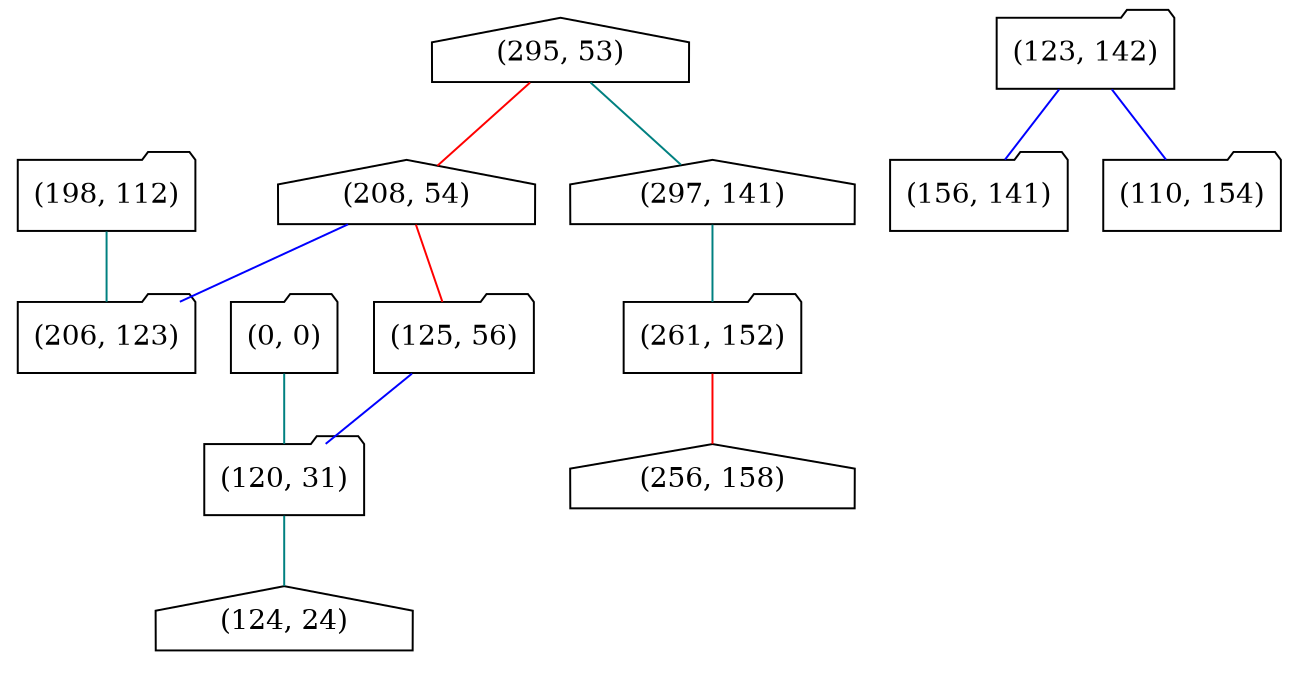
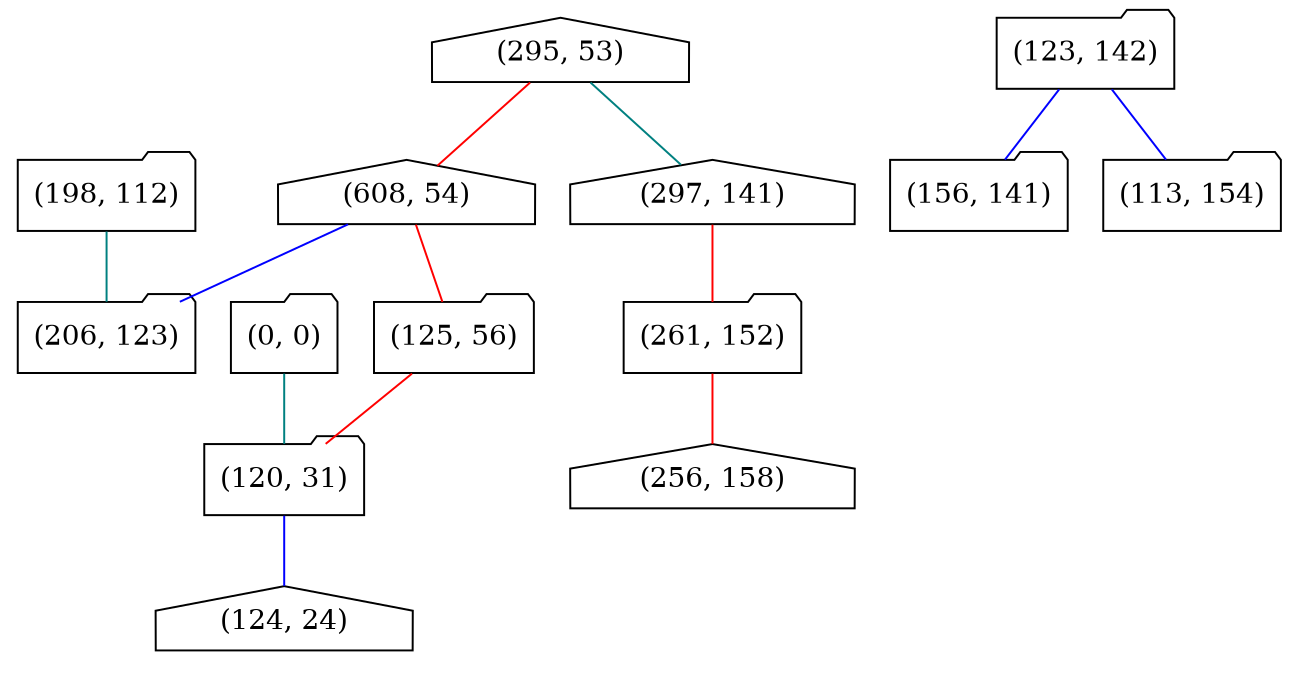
  graph {
    node [shape=folder]
    edge [color=red weight=1]
    n1 [label="(198, 112)"]
    "(206, 123)"
    "(295, 53)" [shape=house]
-   "(208, 54)" [shape=house]
+   "(208, 54)" [shape=house label="(608, 54)"]
    "(297, 141)" [shape=house]
    "(125, 56)"
    "(261, 152)"
    "(123, 142)"
    "(156, 141)"
-   "(113, 154)" [label="(110, 154)"]
+   "(113, 154)"
    "(120, 31)"
    "(256, 158)" [shape=house]
    "(0, 0)"
    "(124, 24)" [shape=house]
    n1 -- "(206, 123)" [color=teal]
    "(295, 53)" -- "(208, 54)"
    "(295, 53)" -- "(297, 141)" [color=teal]
    "(208, 54)" -- "(206, 123)" [color=blue]
    "(208, 54)" -- "(125, 56)"
-   "(297, 141)" -- "(261, 152)" [color=teal]
-   "(125, 56)" -- "(120, 31)" [color=blue]
+   "(297, 141)" -- "(261, 152)"
+   "(125, 56)" -- "(120, 31)"
    "(261, 152)" -- "(256, 158)"
    "(123, 142)" -- "(156, 141)" [color=blue]
    "(123, 142)" -- "(113, 154)" [color=blue]
-   "(120, 31)" -- "(124, 24)" [color=teal]
+   "(120, 31)" -- "(124, 24)" [color=blue]
    "(0, 0)" -- "(120, 31)" [color=teal weight=4]
  }
